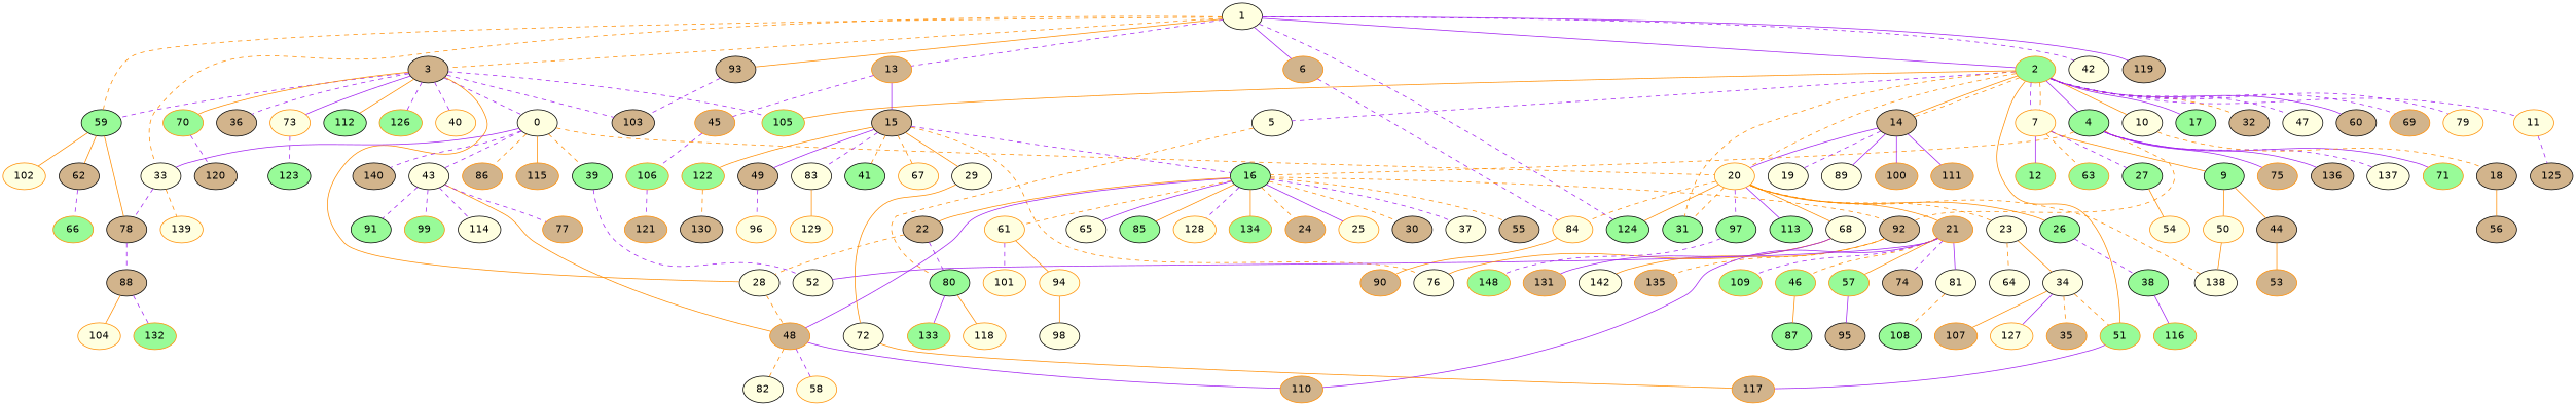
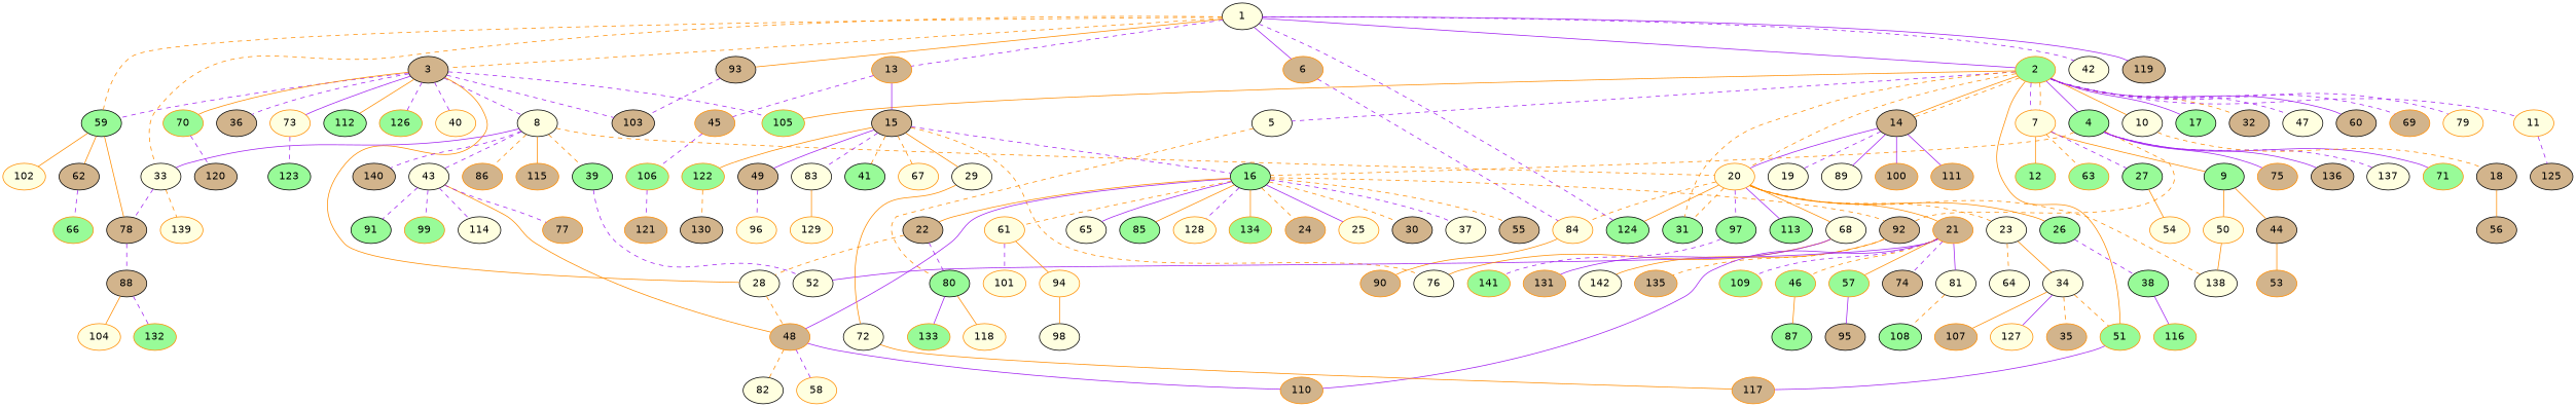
  graph {
    fontname="DejaVu Sans"
    node [color=black fillcolor=lightyellow fontname="DejaVu Sans" style=filled]
    edge [color=darkorange fontname="DejaVu Sans" style=dashed]
    2 [color=darkorange fillcolor=palegreen]
    1
    3 [fillcolor=tan]
    6 [color=darkorange fillcolor=tan]
    13 [color=darkorange fillcolor=tan]
    33
    42
    59 [fillcolor=palegreen]
    93 [fillcolor=tan]
    119 [fillcolor=tan]
    124 [fillcolor=palegreen]
    4 [fillcolor=palegreen]
    5
    7 [color=darkorange]
    10
    11 [color=darkorange]
    14 [fillcolor=tan]
    17 [fillcolor=palegreen]
    20 [color=darkorange]
    31 [fillcolor=palegreen]
    32 [fillcolor=tan]
    47
    51 [color=darkorange fillcolor=palegreen]
    60 [fillcolor=tan]
    69 [color=darkorange fillcolor=tan]
    79 [color=darkorange]
    105 [color=darkorange fillcolor=palegreen]
-   8 [label=0]
+   8
    28
    36 [fillcolor=tan]
    40 [color=darkorange]
    70 [color=darkorange fillcolor=palegreen]
    73 [color=darkorange]
    103 [fillcolor=tan]
    112 [fillcolor=palegreen]
    126 [color=darkorange fillcolor=palegreen]
    84 [color=darkorange]
    15 [fillcolor=tan]
    45 [color=darkorange fillcolor=tan]
    78 [fillcolor=tan]
    139 [color=darkorange]
    62 [fillcolor=tan]
    102 [color=darkorange]
    16 [fillcolor=palegreen]
    71 [color=darkorange fillcolor=palegreen]
    75 [color=darkorange fillcolor=tan]
    92 [fillcolor=tan]
    136 [fillcolor=tan]
    137
    80 [fillcolor=palegreen]
    9 [fillcolor=palegreen]
    12 [color=darkorange fillcolor=palegreen]
    27 [fillcolor=palegreen]
    63 [color=darkorange fillcolor=palegreen]
    18 [fillcolor=tan]
    125 [fillcolor=tan]
    19
    89
    100 [color=darkorange fillcolor=tan]
    111 [color=darkorange fillcolor=tan]
    21 [color=darkorange fillcolor=tan]
    23
    26 [fillcolor=palegreen]
    68
    97 [fillcolor=palegreen]
    113 [fillcolor=palegreen]
    138
    117 [color=darkorange fillcolor=tan]
    39 [fillcolor=palegreen]
    43
    86 [color=darkorange fillcolor=tan]
    115 [color=darkorange fillcolor=tan]
    140 [fillcolor=tan]
    48 [color=darkorange fillcolor=tan]
    120 [fillcolor=tan]
    123 [fillcolor=palegreen]
    22 [fillcolor=tan]
    24 [color=darkorange fillcolor=tan]
    25 [color=darkorange]
    30 [fillcolor=tan]
    37
    55 [fillcolor=tan]
    61 [color=darkorange]
    65
    85 [fillcolor=palegreen]
    128 [color=darkorange]
    134 [color=darkorange fillcolor=palegreen]
    135 [color=darkorange fillcolor=tan]
    142
    118 [color=darkorange]
    133 [color=darkorange fillcolor=palegreen]
    90 [color=darkorange fillcolor=tan]
    44 [fillcolor=tan]
    50 [color=darkorange]
    54 [color=darkorange]
    52
    77 [color=darkorange fillcolor=tan]
    91 [fillcolor=palegreen]
    99 [color=darkorange fillcolor=palegreen]
    114
    53 [color=darkorange fillcolor=tan]
    56 [fillcolor=tan]
    29
    41 [fillcolor=palegreen]
    49 [fillcolor=tan]
    67 [color=darkorange]
    76
    83
    122 [color=darkorange fillcolor=palegreen]
    106 [color=darkorange fillcolor=palegreen]
    72
    96 [color=darkorange]
    129 [color=darkorange]
    130 [fillcolor=tan]
    110 [color=darkorange fillcolor=tan]
    58 [color=darkorange]
    82
    94 [color=darkorange]
    101 [color=darkorange]
    46 [color=darkorange fillcolor=palegreen]
    57 [color=darkorange fillcolor=palegreen]
    74 [fillcolor=tan]
    81
    109 [color=darkorange fillcolor=palegreen]
    34
    64
    38 [fillcolor=palegreen]
    131 [color=darkorange fillcolor=tan]
-   141 [color=darkorange fillcolor=palegreen label=148]
+   141 [color=darkorange fillcolor=palegreen]
    87 [fillcolor=palegreen]
    95 [fillcolor=tan]
    108 [fillcolor=palegreen]
    35 [color=darkorange fillcolor=tan]
    107 [color=darkorange fillcolor=tan]
    127 [color=darkorange]
    116 [color=darkorange fillcolor=palegreen]
    88 [fillcolor=tan]
    121 [color=darkorange fillcolor=tan]
    66 [color=darkorange fillcolor=palegreen]
    98
    104 [color=darkorange]
    132 [color=darkorange fillcolor=palegreen]
    2 -- 4 [color=purple style=solid]
    2 -- 5 [color=purple]
    2 -- 7 [color=purple]
    2 -- 7
    2 -- 10 [style=solid]
    2 -- 11 [color=purple]
    2 -- 14 [style=solid]
    2 -- 14
    2 -- 17 [color=purple style=solid]
    2 -- 20
    2 -- 31
    2 -- 32
    2 -- 47 [color=purple]
    2 -- 51 [style=solid]
    2 -- 60 [color=purple style=solid]
    2 -- 69 [color=purple]
    2 -- 79 [color=purple]
    2 -- 105 [style=solid]
    1 -- 2 [color=purple style=solid]
    1 -- 3
    1 -- 6 [color=purple style=solid]
    1 -- 13 [color=purple]
    1 -- 33
    1 -- 42 [color=purple]
    1 -- 59
    1 -- 93 [style=solid]
    1 -- 119 [color=purple style=solid]
    1 -- 124 [color=purple]
    3 -- 59 [color=purple]
    3 -- 105 [color=purple]
    3 -- 8 [color=purple]
    3 -- 28 [style=solid]
    3 -- 36 [color=purple]
    3 -- 40 [color=purple]
    3 -- 70 [style=solid]
    3 -- 73 [color=purple style=solid]
    3 -- 103 [color=purple]
    3 -- 112 [style=solid]
    3 -- 126 [color=purple]
    6 -- 84 [color=purple]
    13 -- 15 [color=purple style=solid]
    13 -- 45 [color=purple]
    33 -- 78 [color=purple]
    33 -- 139
    59 -- 78 [style=solid]
    59 -- 62 [style=solid]
    59 -- 102 [style=solid]
    93 -- 103 [color=purple]
    4 -- 16
    4 -- 71 [color=purple style=solid]
    4 -- 75 [color=purple style=solid]
    4 -- 92
    4 -- 136 [color=purple style=solid]
    4 -- 137 [color=purple]
    5 -- 80
    7 -- 9 [style=solid]
-   7 -- 12 [color=purple style=solid]
+   7 -- 12 [style=solid]
    7 -- 27 [color=purple]
    7 -- 63
    10 -- 18
    11 -- 125 [color=purple]
    14 -- 20 [color=purple style=solid]
    14 -- 19 [color=purple]
    14 -- 89 [color=purple style=solid]
    14 -- 100 [color=purple style=solid]
    14 -- 111 [color=purple style=solid]
    20 -- 124 [style=solid]
    20 -- 31
    20 -- 84
    20 -- 21 [style=solid]
    20 -- 23
    20 -- 26 [style=solid]
    20 -- 68 [style=solid]
    20 -- 97 [color=purple]
    20 -- 113 [color=purple style=solid]
    20 -- 138
    51 -- 117 [color=purple style=solid]
    8 -- 33 [color=purple style=solid]
    8 -- 20
    8 -- 39
    8 -- 43 [color=purple]
    8 -- 86
    8 -- 115 [style=solid]
    8 -- 140 [color=purple]
    28 -- 48
    70 -- 120 [color=purple]
    73 -- 123 [color=purple]
    84 -- 90 [style=solid]
    15 -- 16 [color=purple]
    15 -- 29 [style=solid]
    15 -- 41
    15 -- 49 [color=purple style=solid]
    15 -- 67
    15 -- 76
    15 -- 83 [color=purple]
    15 -- 122 [style=solid]
    45 -- 106 [color=purple]
    78 -- 88 [color=purple]
    62 -- 66 [color=purple]
    16 -- 92
    16 -- 48 [color=purple style=solid]
    16 -- 22 [style=solid]
    16 -- 24
    16 -- 25 [color=purple style=solid]
    16 -- 30
    16 -- 37 [color=purple]
    16 -- 55
    16 -- 61
    16 -- 65 [color=purple style=solid]
    16 -- 85 [style=solid]
    16 -- 128 [color=purple]
    16 -- 134 [style=solid]
    92 -- 135
    92 -- 142 [style=solid]
    80 -- 118 [style=solid]
    80 -- 133 [color=purple style=solid]
    9 -- 44 [style=solid]
    9 -- 50 [style=solid]
    27 -- 54 [style=solid]
    18 -- 56 [style=solid]
    21 -- 52 [color=purple style=solid]
    21 -- 110 [color=purple style=solid]
    21 -- 46
    21 -- 57 [style=solid]
    21 -- 74 [color=purple]
    21 -- 81 [color=purple style=solid]
    21 -- 109 [color=purple]
    23 -- 34 [style=solid]
    23 -- 64
    26 -- 38 [color=purple]
    68 -- 76 [style=solid]
    68 -- 131 [color=purple style=solid]
    97 -- 141 [color=purple]
    39 -- 52 [color=purple]
    43 -- 48 [style=solid]
    43 -- 77 [color=purple]
    43 -- 91 [color=purple]
    43 -- 99 [color=purple]
    43 -- 114 [color=purple]
    48 -- 110 [color=purple style=solid]
    48 -- 58 [color=purple]
    48 -- 82
    22 -- 28
    22 -- 80 [color=purple]
    61 -- 94 [style=solid]
    61 -- 101 [color=purple]
    44 -- 53 [style=solid]
    50 -- 138 [style=solid]
    29 -- 72 [style=solid]
    49 -- 96 [color=purple]
    83 -- 129 [style=solid]
    122 -- 130
    106 -- 121 [color=purple]
    72 -- 117 [style=solid]
    94 -- 98 [style=solid]
    46 -- 87 [style=solid]
    57 -- 95 [color=purple style=solid]
    81 -- 108
    34 -- 51
    34 -- 35
    34 -- 107 [style=solid]
    34 -- 127 [color=purple style=solid]
    38 -- 116 [color=purple style=solid]
    88 -- 104 [style=solid]
    88 -- 132 [color=purple]
  }
